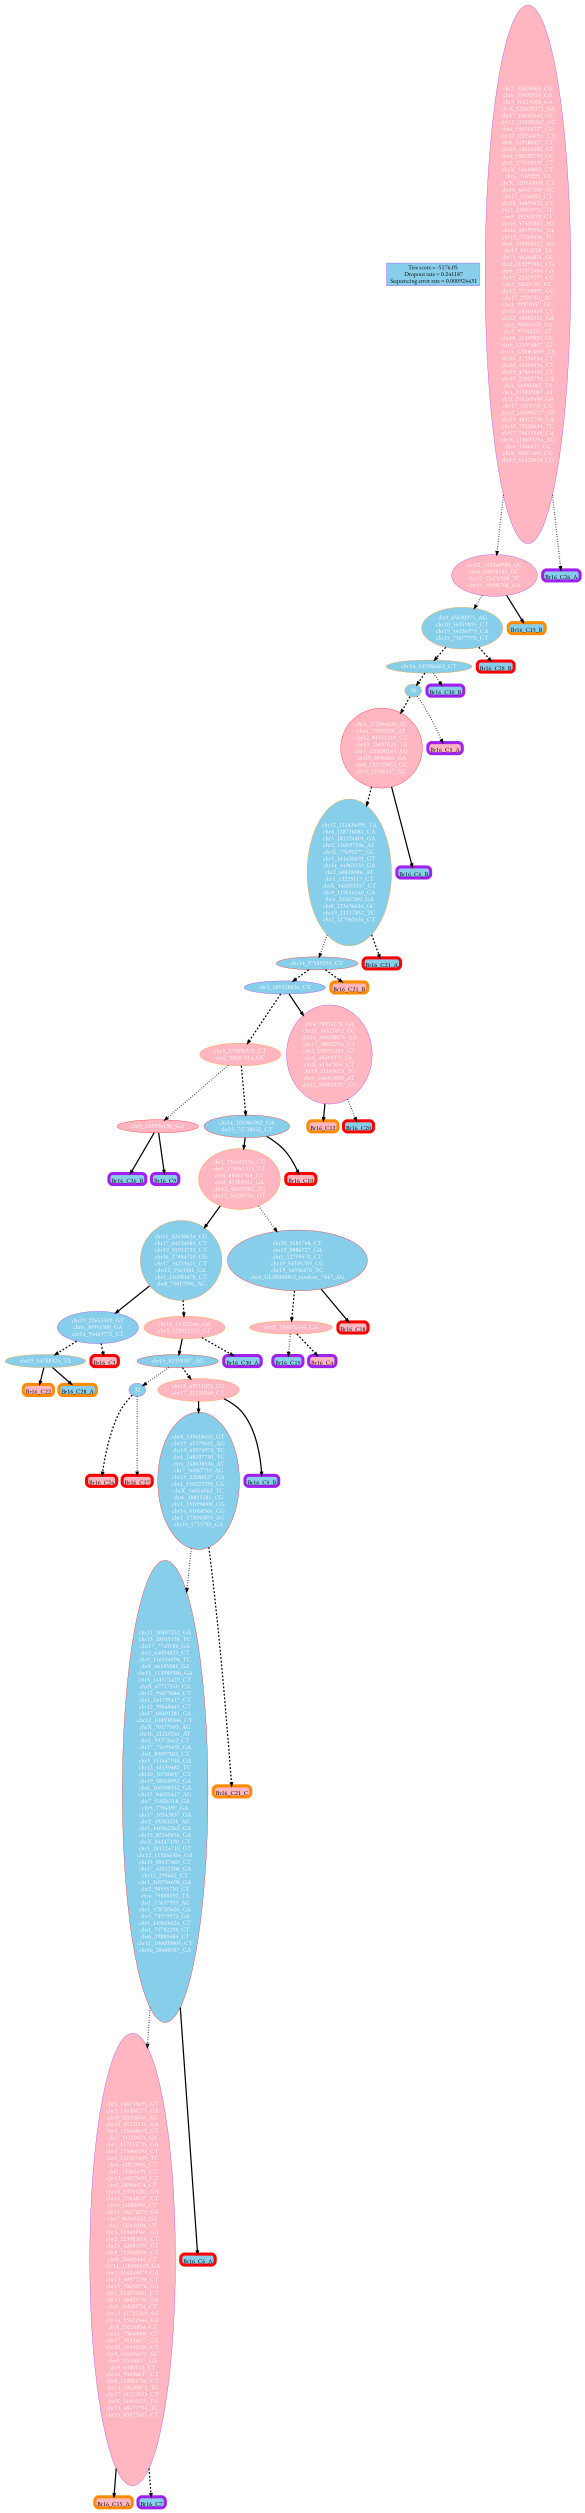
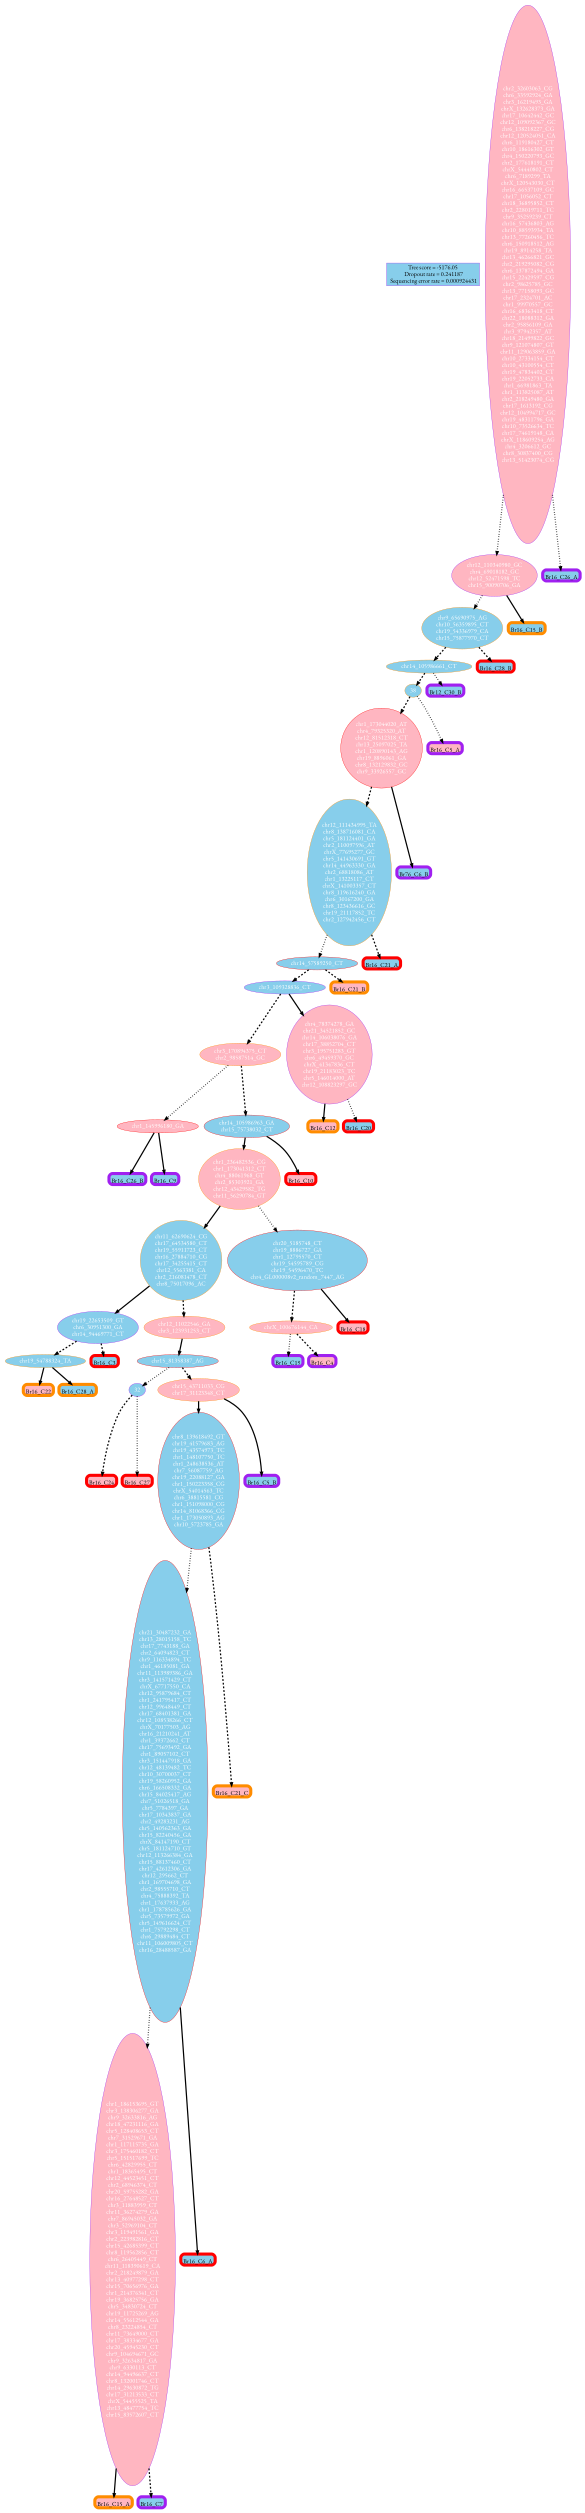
  digraph {
    fontname="EB Garamond"
    node [color=purple fillcolor=skyblue fontcolor=black fontname="EB Garamond" fontsize=20 shape=box style=filled]
    edge [fontname="EB Garamond" penwidth=4 style=dashed]
    n1 [label="Tree score = -5176.05\n Dropout rate = 0.241187\n Sequencing error rate = 0.000924431"]
    n2 [fillcolor=lightpink fontcolor=white label="chr12_110340980_GC\nchr4_69018182_GC\nchr12_52471598_TC\nchr15_90090706_GA\n" shape=oval]
    n3 [color=darkorange fontcolor=white label="chr9_65690975_AG\nchr10_56359895_CT\nchr19_54336979_CA\nchr15_75877970_CT\n" shape=oval]
    n4 [color=darkorange label=Br16_C15_B labelloc=b penwidth=10 style="rounded,filled,bold"]
    n5 [color=darkorange fontcolor=white label="chr14_105986661_CT\n" shape=oval]
    n6 [color=red label=Br16_C28_B labelloc=b penwidth=10 style="rounded,filled,bold"]
    38 [color=darkorange fontcolor=white shape=oval]
-   n8 [label=Br16_C30_B labelloc=b penwidth=10 style="rounded,filled,bold"]
+   n8 [label=Br12_C30_B labelloc=b penwidth=10 style="rounded,filled,bold"]
    n9 [color=red fillcolor=lightpink fontcolor=white label="chr1_173044020_AT\nchr4_79325320_AT\nchr12_81512318_CT\nchr13_25097025_TA\nchr1_120890143_AG\nchr19_8896061_GA\nchr8_132129832_GC\nchr9_33926557_GC\n" shape=oval]
    n10 [fillcolor=lightpink label=Br16_C5_A labelloc=b penwidth=10 style="rounded,filled,bold"]
    n11 [fillcolor=lightpink fontcolor=white label="chr1_186153695_GT\nchr3_138306277_GA\nchr9_32633816_AG\nchr18_47231116_GA\nchr5_128408653_CT\nchr7_31529671_GA\nchr1_117115735_GA\nchr3_175460182_CT\nchr5_151517699_TC\nchr6_42829955_CT\nchr1_18365495_CT\nchr12_44523451_CT\nchr2_68946374_CT\nchr20_59755282_GA\nchr16_27648527_CT\nchr3_11883959_CT\nchr11_36274279_GA\nchr7_86945032_GA\nchr3_52969104_CT\nchr3_119491561_GA\nchr2_223982816_CT\nchr15_42685399_CT\nchr8_119562856_CT\nchr6_26405449_CT\nchr11_118390619_CA\nchr2_218249879_GA\nchr13_40977298_CT\nchr15_70656976_GA\nchr1_214376341_CT\nchr19_36825756_GA\nchr5_34830724_CT\nchr19_11725269_AG\nchr14_55612544_GA\nchr8_23224854_CT\nchr11_73649000_CT\nchr17_38334677_GA\nchr20_45945230_CT\nchr9_104694671_GC\nchr9_32634817_GA\nchr9_6330113_CT\nchr14_94496637_CT\nchr8_132001746_CT\nchr14_29630872_TG\nchr17_31213533_CT\nchrX_54455525_TA\nchr13_48477754_TC\nchr15_83572607_CT\n" shape=oval]
    n12 [color=darkorange fillcolor=lightpink label=Br16_C15_A labelloc=b penwidth=10 style="rounded,filled,bold"]
    n13 [label=Br16_C7 labelloc=b penwidth=10 style="rounded,filled,bold"]
    n14 [fontcolor=white label="chr19_22653509_GT\nchr6_30951300_GA\nchr14_94469771_CT\n" shape=oval]
    n15 [color=darkorange fontcolor=white label="chr19_54788324_TA\n" shape=oval]
-   n16 [color=red fillcolor=lightpink label=Br16_C3 labelloc=b penwidth=10 style="rounded,filled,bold"]
+   n16 [color=red label=Br16_C3 labelloc=b penwidth=10 style="rounded,filled,bold"]
    n17 [color=darkorange fillcolor=lightpink label=Br16_C22 labelloc=b penwidth=10 style="rounded,filled,bold"]
    n18 [color=darkorange label=Br16_C28_A labelloc=b penwidth=10 style="rounded,filled,bold"]
    n19 [color=darkorange fillcolor=lightpink fontcolor=white label="chrX_100676144_CA\n" shape=oval]
    n20 [label=Br16_C19 labelloc=b penwidth=10 style="rounded,filled,bold"]
    n21 [fillcolor=lightpink label=Br16_C4 labelloc=b penwidth=10 style="rounded,filled,bold"]
    32 [fontcolor=white shape=oval]
    n23 [color=red fillcolor=lightpink label=Br16_C24 labelloc=b penwidth=10 style="rounded,filled,bold"]
    n24 [color=red fillcolor=lightpink label=Br16_C27 labelloc=b penwidth=10 style="rounded,filled,bold"]
    n25 [color=red fontcolor=white label="chr15_81358387_AG\n" shape=oval]
    n26 [color=darkorange fillcolor=lightpink fontcolor=white label="chr15_43711033_CG\nchr17_31123348_CT\n" shape=oval]
    n27 [color=red fontcolor=white label="chr8_139618492_GT\nchr19_41579683_AG\nchr19_43574973_TC\nchr1_148107750_TC\nchr1_248638536_AT\nchr7_56087759_AG\nchr19_22088127_GA\nchr1_150223358_CG\nchrX_54014563_TC\nchr6_38815581_CG\nchr1_151098000_CG\nchr14_81068366_CG\nchr1_173050893_AG\nchr10_5723785_GA\n" shape=oval]
    n28 [label=Br16_C5_B labelloc=b penwidth=10 style="rounded,filled,bold"]
    n29 [color=darkorange fillcolor=lightpink fontcolor=white label="chr3_170894375_CT\nchr2_98587514_GC\n" shape=oval]
    n30 [color=red fillcolor=lightpink fontcolor=white label="chr1_145996180_GA\n" shape=oval]
    n31 [color=red fontcolor=white label="chr14_105986963_GA\nchr15_75738032_CT\n" shape=oval]
    n32 [label=Br16_C26_B labelloc=b penwidth=10 style="rounded,filled,bold"]
    n33 [label=Br16_C9 labelloc=b penwidth=10 style="rounded,filled,bold"]
    n34 [color=darkorange fillcolor=lightpink fontcolor=white label="chr1_236482536_CG\nchr1_173041312_CT\nchr4_88061968_GT\nchr2_85303921_GA\nchr12_43429582_TG\nchr11_56290784_GT\n" shape=oval]
    n35 [color=red fillcolor=lightpink label=Br16_C10 labelloc=b penwidth=10 style="rounded,filled,bold"]
    n36 [color=darkorange fontcolor=white label="chr12_111434995_TA\nchr8_138716081_CA\nchr5_181124401_GA\nchr2_110097596_AT\nchrX_77695277_GC\nchr5_141430691_GT\nchr14_44963330_GA\nchr2_68818086_AT\nchr1_13225117_CT\nchrX_141003357_CT\nchr8_119616240_GA\nchr6_30167200_GA\nchr8_123436616_GC\nchr19_21117852_TC\nchr2_127942456_CT\n" shape=oval]
-   n37 [label=Br16_C6_B labelloc=b penwidth=10 style="rounded,filled,bold"]
+   n37 [label=Br76_C6_B labelloc=b penwidth=10 style="rounded,filled,bold"]
    n38 [color=red fontcolor=white label="chr14_57589250_CT\n" shape=oval]
    n39 [color=red label=Br16_C21_A labelloc=b penwidth=10 style="rounded,filled,bold"]
    n40 [color=darkorange fontcolor=white label="chr11_62690624_CG\nchr17_64534580_CT\nchr19_55911723_CT\nchr16_27884710_CG\nchr17_34255415_CT\nchr12_5563381_CA\nchr2_216081478_CT\nchr8_75017096_AC\n" shape=oval]
    n41 [color=darkorange fillcolor=lightpink fontcolor=white label="chr12_11022546_GA\nchr3_123931253_CT\n" shape=oval]
-   n42 [label=Br16_C30_A labelloc=b penwidth=10 style="rounded,filled,bold"]
    n43 [color=red fontcolor=white label="chr20_5185748_CT\nchr19_8886727_GA\nchr1_12795570_CT\nchr19_54595789_CG\nchr19_54596470_TC\nchr4_GL000008v2_random_7447_AG\n" shape=oval]
    n44 [color=red fillcolor=lightpink label=Br16_C18 labelloc=b penwidth=10 style="rounded,filled,bold"]
    n45 [color=red fontcolor=white label="chr21_30487232_GA\nchr13_28015158_TC\nchr17_7743188_GA\nchr2_64094823_CT\nchr9_116334894_TC\nchr1_46185081_GA\nchr11_113989386_GA\nchr3_141571429_CT\nchrX_67717550_CA\nchr12_95879684_CT\nchr1_241795417_CT\nchr12_99648449_CT\nchr17_68401381_GA\nchr12_108538266_CT\nchrX_70177503_AG\nchr16_21210241_AT\nchr1_39372662_CT\nchr17_75693492_GA\nchr1_89057102_CT\nchr3_151447918_GA\nchr12_48139482_TC\nchr10_30700037_CT\nchr19_58260952_GA\nchr6_166508332_GA\nchr15_84025417_AG\nchr7_51026518_GA\nchr5_7784397_GA\nchr17_10343837_GA\nchr2_49283231_AG\nchr5_140562363_GA\nchr15_82240456_GA\nchrX_84147190_CT\nchr5_181124710_GT\nchr12_113266384_GA\nchr15_88137460_CT\nchr17_42612306_GA\nchr12_295662_CT\nchr1_169704698_GA\nchr2_98555710_CT\nchr4_75888392_TA\nchr1_17637933_AG\nchr1_178785626_GA\nchr5_73579972_GA\nchr5_149616624_CT\nchr1_75792298_CT\nchr6_29889484_CT\nchr11_106009805_CT\nchr16_28488587_GA\n" shape=oval]
    n46 [color=darkorange fillcolor=lightpink label=Br16_C21_C labelloc=b penwidth=10 style="rounded,filled,bold"]
    n47 [fontcolor=white label="chr3_109328836_CT\n" shape=oval]
    n48 [color=darkorange fillcolor=lightpink label=Br16_C21_B labelloc=b penwidth=10 style="rounded,filled,bold"]
    n49 [fillcolor=lightpink fontcolor=white label="chr4_78374278_GA\nchr21_34521852_GC\nchr14_106038076_GA\nchr17_38852704_CT\nchr3_195751283_GT\nchr6_49459370_GC\nchrX_41347836_CT\nchr19_21183023_TC\nchr5_146014000_AT\nchr12_108823297_GC\n" shape=oval]
    n50 [color=red label=Br16_C6_A labelloc=b penwidth=10 style="rounded,filled,bold"]
    n51 [color=darkorange fillcolor=lightpink label=Br16_C12 labelloc=b penwidth=10 style="rounded,filled,bold"]
    n52 [color=red label=Br16_C20 labelloc=b penwidth=10 style="rounded,filled,bold"]
    n53 [fillcolor=lightpink fontcolor=white label="chr2_32603063_CG\nchr6_33592924_GA\nchr3_16219493_GA\nchrX_132628373_GA\nchr17_10642442_GC\nchr12_109092367_GC\nchr6_138218227_CG\nchr12_120524051_CA\nchr6_119180427_CT\nchr10_18616302_GT\nchr4_150220793_GC\nchr2_177618191_CT\nchrX_54440802_CT\nchr6_7189299_TA\nchrX_120543030_CT\nchr16_66537109_GC\nchr17_1056052_CT\nchr18_36895852_CT\nchr2_228019711_TC\nchr9_35259239_CT\nchr16_57436803_AG\nchr10_88593934_TA\nchr13_77260456_TC\nchr6_150918512_AG\nchr19_8914258_TA\nchr13_46266821_GC\nchr2_219295082_CG\nchr6_137872494_GA\nchr15_22429597_CG\nchr2_98625785_GC\nchr13_77158093_GC\nchr17_2324701_AC\nchr1_99970557_GC\nchr16_68363418_CT\nchr22_18088312_GA\nchr2_95856109_GA\nchr3_97942357_AT\nchr18_21499822_GC\nchr9_121074807_GT\nchr11_129063859_GA\nchr10_27334154_CT\nchr10_43100554_CT\nchr19_47834402_CT\nchr19_22052733_CA\nchr1_66981863_TA\nchr1_113825087_AT\nchr2_218249480_GA\nchr17_1613192_CG\nchr12_104994717_GC\nchr19_48311796_GA\nchr10_73526634_TC\nchr17_74619148_CA\nchrX_118609254_AG\nchr4_3206612_GC\nchr8_30837400_CG\nchr13_51423074_CG\n" shape=oval]
    n54 [label=Br16_C26_A labelloc=b penwidth=10 style="rounded,filled,bold"]
    n2 -> n3 [style=dotted]
    n2 -> n4 [style=bold]
    n3 -> n5
    n3 -> n6
    n5 -> 38
    n5 -> n8 [style=dotted]
    38 -> n9
    38 -> n10 [style=dotted]
    n9 -> n36
    n9 -> n37 [style=bold]
    n11 -> n12 [style=bold]
    n11 -> n13
    n14 -> n15
    n14 -> n16
    n15 -> n17 [style=bold]
    n15 -> n18 [style=bold]
    n19 -> n20 [style=dotted]
    n19 -> n21
    32 -> n23
    32 -> n24 [style=dotted]
    n25 -> 32 [style=dotted]
    n25 -> n26
    n26 -> n27 [style=bold]
    n26 -> n28 [style=bold]
    n27 -> n45 [style=dotted]
    n27 -> n46
    n29 -> n30 [style=dotted]
    n29 -> n31
    n30 -> n32 [style=bold]
    n30 -> n33 [style=bold]
    n31 -> n34 [style=bold]
    n31 -> n35 [style=bold]
    n34 -> n40 [style=bold]
    n34 -> n43 [style=dotted]
    n36 -> n38 [style=dotted]
    n36 -> n39
    n38 -> n47
    n38 -> n48
    n40 -> n14 [style=bold]
    n40 -> n41
    n41 -> n25 [style=bold]
-   n41 -> n42
    n43 -> n19
    n43 -> n44 [style=bold]
    n45 -> n11 [style=dotted]
    n45 -> n50 [style=bold]
    n47 -> n29
    n47 -> n49 [style=bold]
    n49 -> n51 [style=bold]
    n49 -> n52 [style=dotted]
    n53 -> n2 [style=dotted]
    n53 -> n54 [style=dotted]
  }
